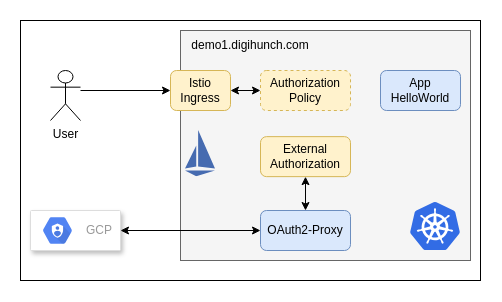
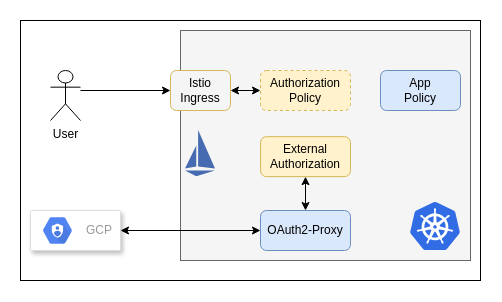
  <mxCell id="0" />
  <mxCell id="1" parent="0" />
  <mxCell id="2" value="" style="rounded=0;whiteSpace=wrap;html=1;" vertex="1" parent="1"><mxGeometry y="20" width="460" height="260" as="geometry" x="20" /></mxCell>
  <mxCell id="3" value="" style="rounded=0;whiteSpace=wrap;html=1;fillColor=#f5f5f5;fontColor=#333333;strokeColor=#666666;" parent="1" vertex="1"><mxGeometry x="180" y="30" width="290" height="230" as="geometry" /></mxCell>
  <mxCell id="4" value="Authorization&lt;br&gt;Policy" style="rounded=1;whiteSpace=wrap;html=1;fillColor=#fff2cc;strokeColor=#d6b656;dashed=1;" parent="1" vertex="1"><mxGeometry x="260" y="70" width="90" height="40" as="geometry" /></mxCell>
  <mxCell id="5" value="User" style="shape=umlActor;verticalLabelPosition=bottom;verticalAlign=top;html=1;outlineConnect=0;" parent="1" vertex="1"><mxGeometry x="50" y="70" width="30" height="50" as="geometry" /></mxCell>
- <mxCell id="6" value="Istio&lt;br&gt;Ingress" style="rounded=1;whiteSpace=wrap;html=1;fillColor=#fff2cc;strokeColor=#d6b656;" parent="1" vertex="1"><mxGeometry x="170" y="70" width="60" height="40" as="geometry" /></mxCell>
+ <mxCell id="6" value="Istio&lt;br&gt;Ingress" style="rounded=1;whiteSpace=wrap;html=1;fillColor=#f5f5f5;strokeColor=#d6b656;" parent="1" vertex="1"><mxGeometry x="170" y="70" width="60" height="40" as="geometry" /></mxCell>
  <mxCell id="7" value="External &lt;br&gt;Authorization" style="rounded=1;whiteSpace=wrap;html=1;fillColor=#fff2cc;strokeColor=#d6b656;" parent="1" vertex="1"><mxGeometry x="260" y="136.15" width="90" height="40" as="geometry" /></mxCell>
  <mxCell id="8" value="OAuth2-Proxy" style="rounded=1;whiteSpace=wrap;html=1;fillColor=#dae8fc;strokeColor=#6c8ebf;" parent="1" vertex="1"><mxGeometry x="260" y="210" width="90" height="40" as="geometry" /></mxCell>
- <mxCell id="9" value="App&lt;br&gt;HelloWorld" style="rounded=1;whiteSpace=wrap;html=1;fillColor=#dae8fc;strokeColor=#6c8ebf;" parent="1" vertex="1"><mxGeometry x="380" y="70" width="80" height="40" as="geometry" /></mxCell>
+ <mxCell id="9" value="App&lt;br&gt;Policy" style="rounded=1;whiteSpace=wrap;html=1;fillColor=#dae8fc;strokeColor=#6c8ebf;" parent="1" vertex="1"><mxGeometry x="380" y="70" width="80" height="40" as="geometry" /></mxCell>
  <mxCell id="10" value="" style="endArrow=classic;startArrow=classic;html=1;rounded=0;exitX=0.5;exitY=0;exitDx=0;exitDy=0;entryX=0.5;entryY=1;entryDx=0;entryDy=0;" parent="1" source="8" target="7" edge="1"><mxGeometry width="50" height="50" relative="1" as="geometry"><mxPoint x="370" y="220" as="sourcePoint" /><mxPoint x="420" y="170" as="targetPoint" /></mxGeometry></mxCell>
  <mxCell id="11" value="" style="endArrow=classic;startArrow=classic;html=1;rounded=0;exitX=1;exitY=0.5;exitDx=0;exitDy=0;entryX=0;entryY=0.5;entryDx=0;entryDy=0;" parent="1" source="6" target="4" edge="1"><mxGeometry width="50" height="50" relative="1" as="geometry"><mxPoint x="370" y="220" as="sourcePoint" /><mxPoint x="420" y="170" as="targetPoint" /></mxGeometry></mxCell>
  <mxCell id="12" value="" style="endArrow=classic;html=1;rounded=0;entryX=0;entryY=0.5;entryDx=0;entryDy=0;" parent="1" target="6" edge="1"><mxGeometry width="50" height="50" relative="1" as="geometry"><mxPoint x="80" y="90" as="sourcePoint" /><mxPoint x="420" y="170" as="targetPoint" /></mxGeometry></mxCell>
  <mxCell id="13" value="" style="sketch=0;aspect=fixed;html=1;points=[];align=center;image;fontSize=12;image=img/lib/mscae/Kubernetes.svg;" parent="1" vertex="1"><mxGeometry x="410" y="202" width="50" height="48" as="geometry" /></mxCell>
  <mxCell id="14" value="" style="strokeColor=#dddddd;shadow=1;strokeWidth=1;rounded=1;absoluteArcSize=1;arcSize=2;" parent="1" vertex="1"><mxGeometry x="30" y="210" width="90" height="40" as="geometry" /></mxCell>
  <mxCell id="15" value="GCP" style="sketch=0;dashed=0;connectable=0;html=1;fillColor=#5184F3;strokeColor=none;shape=mxgraph.gcp2.hexIcon;prIcon=cloud_iam;part=1;labelPosition=right;verticalLabelPosition=middle;align=left;verticalAlign=middle;spacingLeft=5;fontColor=#999999;fontSize=12;" parent="14" vertex="1"><mxGeometry y="0.5" width="44" height="39" relative="1" as="geometry"><mxPoint x="5" y="-19.5" as="offset" /></mxGeometry></mxCell>
  <mxCell id="16" value="" style="endArrow=classic;startArrow=classic;html=1;rounded=0;exitX=1;exitY=0.5;exitDx=0;exitDy=0;entryX=0;entryY=0.5;entryDx=0;entryDy=0;" parent="1" source="14" target="8" edge="1"><mxGeometry width="50" height="50" relative="1" as="geometry"><mxPoint x="370" y="220" as="sourcePoint" /><mxPoint x="170" y="230" as="targetPoint" /></mxGeometry></mxCell>
  <mxCell id="17" value="" style="editableCssRules=.*;shape=image;verticalLabelPosition=bottom;labelBackgroundColor=#ffffff;verticalAlign=top;aspect=fixed;imageAspect=0;image=data:image/svg+xml,PHN2ZyB4bWxucz0iaHR0cDovL3d3dy53My5vcmcvMjAwMC9zdmciIHhtbG5zOnY9Imh0dHBzOi8vdmVjdGEuaW8vbmFubyIgd2lkdGg9IjE2MCIgaGVpZ2h0PSIyNDAiIHZpZXdCb3g9IjAgMCAxNjAgMjQwIj4mI3hhOwk8c3R5bGUgdHlwZT0idGV4dC9jc3MiPiYjeGE7CS5zdDB7ZmlsbDojNDY2YmIwO30mI3hhOwk8L3N0eWxlPiYjeGE7CTxwYXRoIGNsYXNzPSJzdDAiIGQ9Ik02MCAyNDBMMCAyMTBoMTYwem0wLTE2MEwwIDIwMGw2MC0xMHpNNzAgMHYxOTBsOTAgMTB6Ii8+JiN4YTs8L3N2Zz4=;fontColor=default;" parent="1" vertex="1"><mxGeometry x="185" y="130" width="30" height="46.15" as="geometry" /></mxCell>
- <mxCell id="18" value="demo1.digihunch.com" style="text;html=1;strokeColor=none;fillColor=none;align=center;verticalAlign=middle;whiteSpace=wrap;rounded=0;" parent="1" vertex="1"><mxGeometry x="180" y="30" width="140" height="30" as="geometry" /></mxCell>
